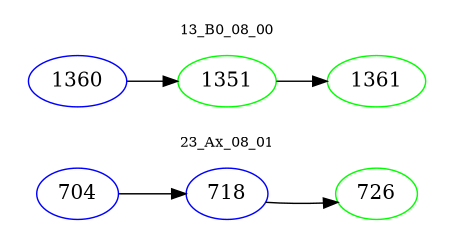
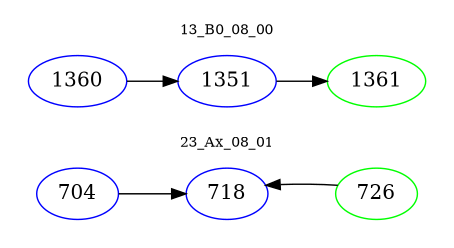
  digraph {
    rankdir=LR
    node [color=blue]
    edge [color=black]
    n1 [label=704]
    n2 [label=718]
    n3 [color=green label=726]
    n4 [label=1360]
-   n5 [color=green label=1351]
+   n5 [label=1351]
    n6 [color=green label=1361]
    subgraph cluster_1 {
      color=white
      fontsize=10
      label="23_Ax_08_01"
      n1
      n2
      n3
    }
    subgraph cluster_2 {
      color=white
      fontsize=10
      label="13_B0_08_00"
      n4
      n5
      n6
    }
    n1 -> n2
-   n2 -> n3
+   n3 -> n2
    n4 -> n5
    n5 -> n6
  }
